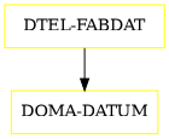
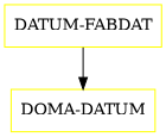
  digraph {
    node [color=yellow shape=box]
-   "DTEL-FABDAT"
+   "DTEL-FABDAT" [label="DATUM-FABDAT"]
    "DOMA-DATUM"
    "DTEL-FABDAT" -> "DOMA-DATUM"
  }
